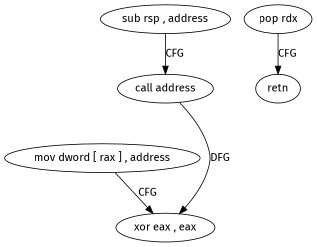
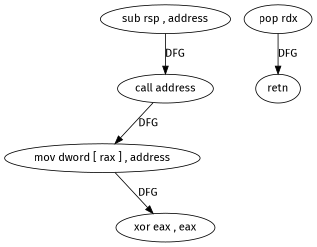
  digraph {
    fontname="Fira Sans"
    node [fontname="Fira Sans"]
    edge [fontname="Fira Sans"]
    n1 [label="sub rsp , address"]
    n2 [label="call address"]
    n3 [label="mov dword [ rax ] , address"]
    n4 [label="xor eax , eax"]
    n5 [label="pop rdx"]
    n6 [label=retn]
-   n1 -> n2 [label=CFG]
-   n2 -> n4 [label=DFG]
-   n3 -> n4 [label=CFG]
-   n5 -> n6 [label=CFG]
+   n1 -> n2 [label=DFG]
+   n2 -> n3 [label=DFG]
+   n3 -> n4 [label=DFG]
+   n5 -> n6 [label=DFG]
  }
